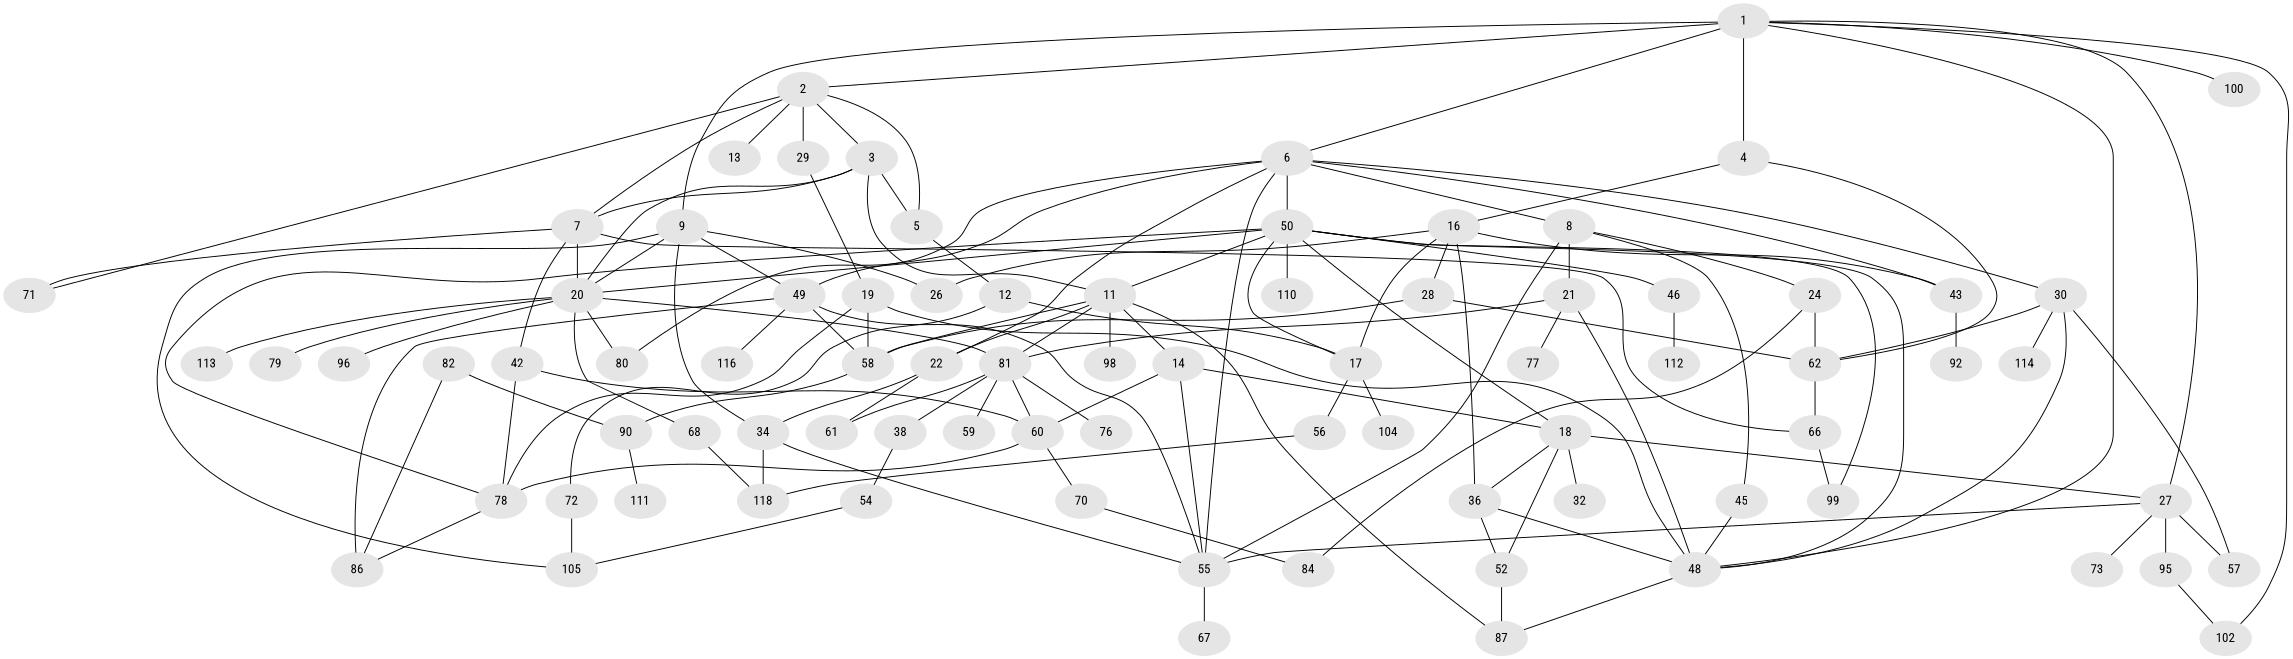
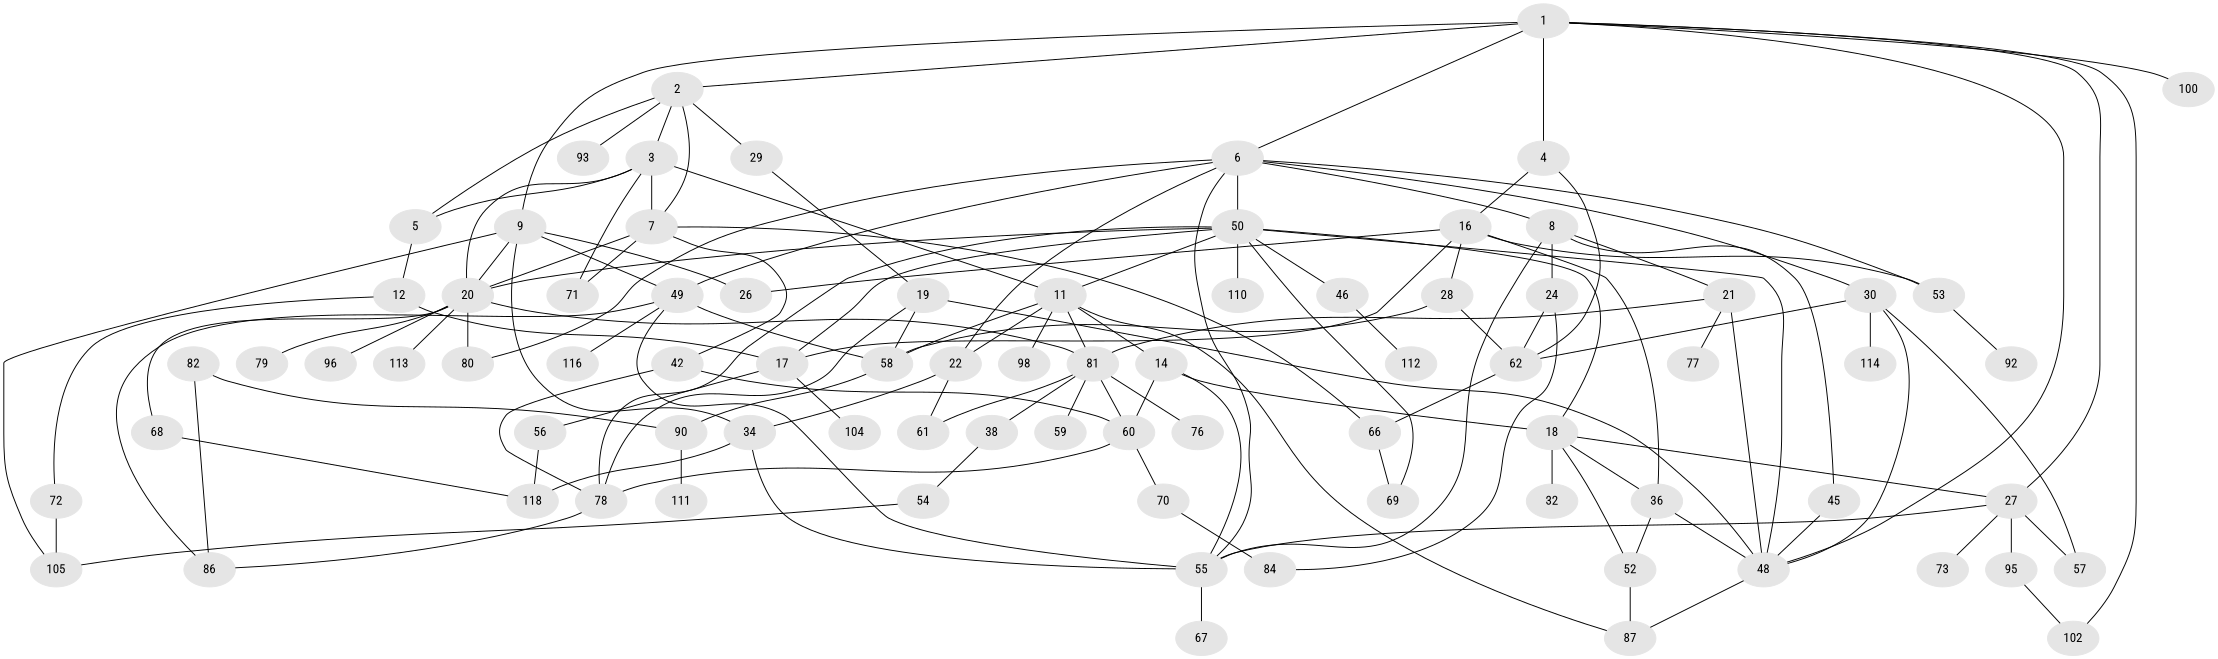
  graph {
    fontname="Roboto Condensed"
    node [color=gray90 fontname="Roboto Condensed" style=filled]
    edge [fontname="Roboto Condensed"]
    1 [super="+53"]
    2 [super="+33"]
    4
    6 [super="+91"]
    9 [super="+75"]
    27 [super="+35"]
    48 [super="+88"]
    100
    102
    3 [super="+107"]
    5
    7 [super="+15"]
-   13
+   13 [label=93]
    29
    71
    16 [super="+83"]
    62 [super="+69"]
    8
    n19 [label=50 super="+19"]
    22 [super="+47"]
    30 [super="+93"]
-   43 [super="+85"]
+   43 [super="+85" label=53]
    49 [super="+106"]
    55 [super="+64"]
    80
    20 [super="+37"]
    26
    34
    105
    57
    73
    95
    n33 [label=87 super="+109"]
    11 [super="+23"]
    12 [super="+25"]
    42
    66 [super="+94"]
    n38 [label=19]
    86 [super="+101"]
    82
    90
    14
    n43 [label=81 super="+50"]
    58
    98
    68 [super="+87"]
    n47 [label=79]
    96
    113
    17 [super="+108"]
    28 [super="+51"]
    36 [super="+63"]
    72
    21 [super="+117"]
    24 [super="+44"]
    45
    18 [super="+41"]
    46 [super="+103"]
    78 [super="+89"]
-   99
+   99 [label=69]
    110
    61 [super="+81"]
    114
    92 [super="+115"]
    116
    67
    60 [super="+65"]
    77
    84
    118 [super="+119"]
    56
    104
    32
    52
    112
    38 [super="+40"]
    59
    76
    70 [super="+79"]
    54
    111
    1 -- 2
    1 -- 4
    1 -- 6
    1 -- 9 [weight=2]
    1 -- 27
    1 -- 48
    1 -- 100
    1 -- 102
    2 -- 3
    2 -- 5
    2 -- 7
    2 -- 13
    2 -- 29
-   2 -- 71
+   3 -- 71
    4 -- 16
    4 -- 62
    6 -- 8
    6 -- n19
    6 -- 22
    6 -- 30
    6 -- 43
    6 -- 49
    6 -- 55
    6 -- 80
    9 -- 49
    9 -- 20
    9 -- 26
    9 -- 34
    9 -- 105
    27 -- 55
    27 -- 57
    27 -- 73
    27 -- 95
    48 -- n33
    3 -- 5
    3 -- 7
    3 -- 20
    3 -- 11
    5 -- 12
    7 -- 71
    7 -- 20
    7 -- 42
    7 -- 66
    29 -- n38
    16 -- 43
    16 -- 26
    16 -- 17
    16 -- 28
    16 -- 36
    62 -- 66
    8 -- 55
    8 -- 21
    8 -- 24
    8 -- 45
    n19 -- 48
    n19 -- 20
    n19 -- 11
    n19 -- 17
    n19 -- 18
    n19 -- 46
    n19 -- 78
    n19 -- 99
    n19 -- 110
    22 -- 34
    22 -- 61
    30 -- 48
    30 -- 62
    30 -- 57
    30 -- 114
    43 -- 92
    49 -- 55
    49 -- 86
    49 -- 58
    49 -- 116
    55 -- 67
    20 -- 80
    20 -- n43
    20 -- 68
    20 -- n47
    20 -- 96
    20 -- 113
    34 -- 55
    34 -- 118
    95 -- 102
    11 -- 22
    11 -- n33
    11 -- 14
    11 -- n43
    11 -- 58
    11 -- 98
    12 -- 17
    12 -- 72
    42 -- 78
    42 -- 60
    66 -- 99
    n38 -- 48
    n38 -- 58
    n38 -- 78
    82 -- 86
    82 -- 90
    90 -- 111
    14 -- 55
    14 -- 18
    14 -- 60
    n43 -- 61
    n43 -- 60
    n43 -- 38
    n43 -- 59
    n43 -- 76
    58 -- 90
    68 -- 118
    17 -- 56
    17 -- 104
    28 -- 62
    28 -- 58
    36 -- 48
    36 -- 52
    72 -- 105
    21 -- 48
    21 -- n43
    21 -- 77
    24 -- 62
    24 -- 84
    45 -- 48
    18 -- 27
    18 -- 36
    18 -- 32
    18 -- 52
    46 -- 112
    78 -- 86
    60 -- 78
    60 -- 70
    56 -- 118
    52 -- n33
    38 -- 54
    70 -- 84
    54 -- 105
  }
